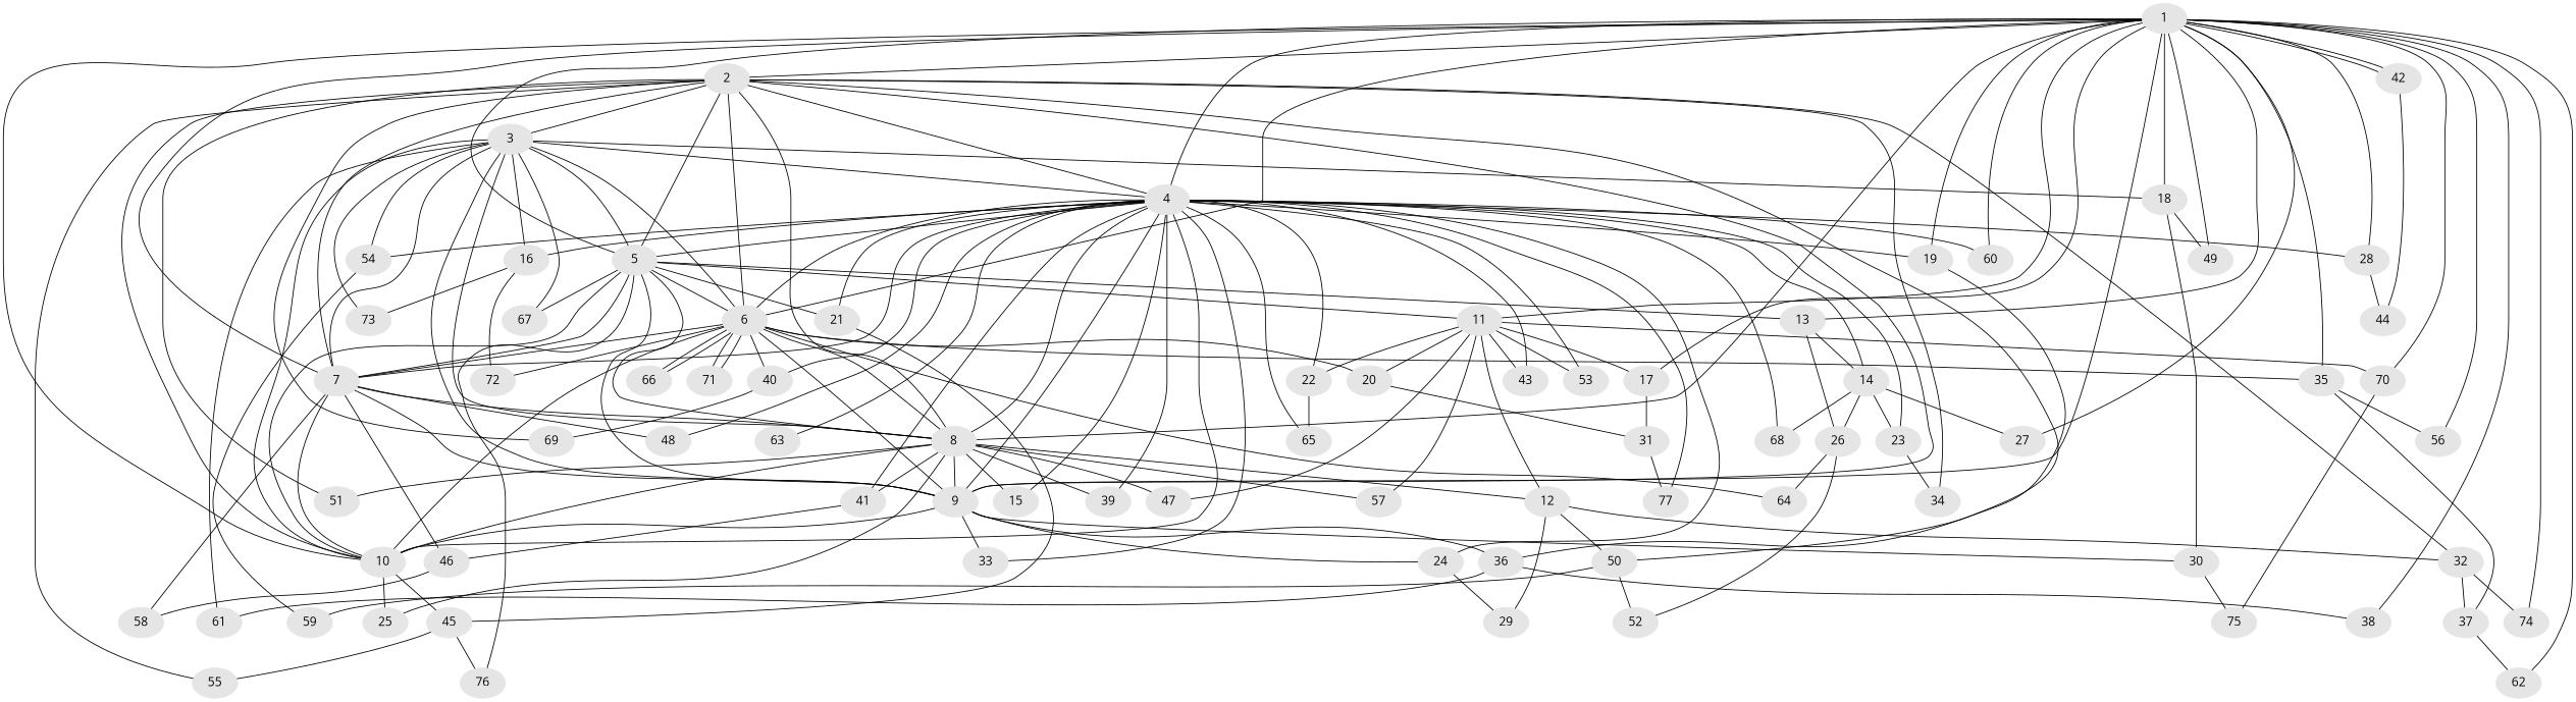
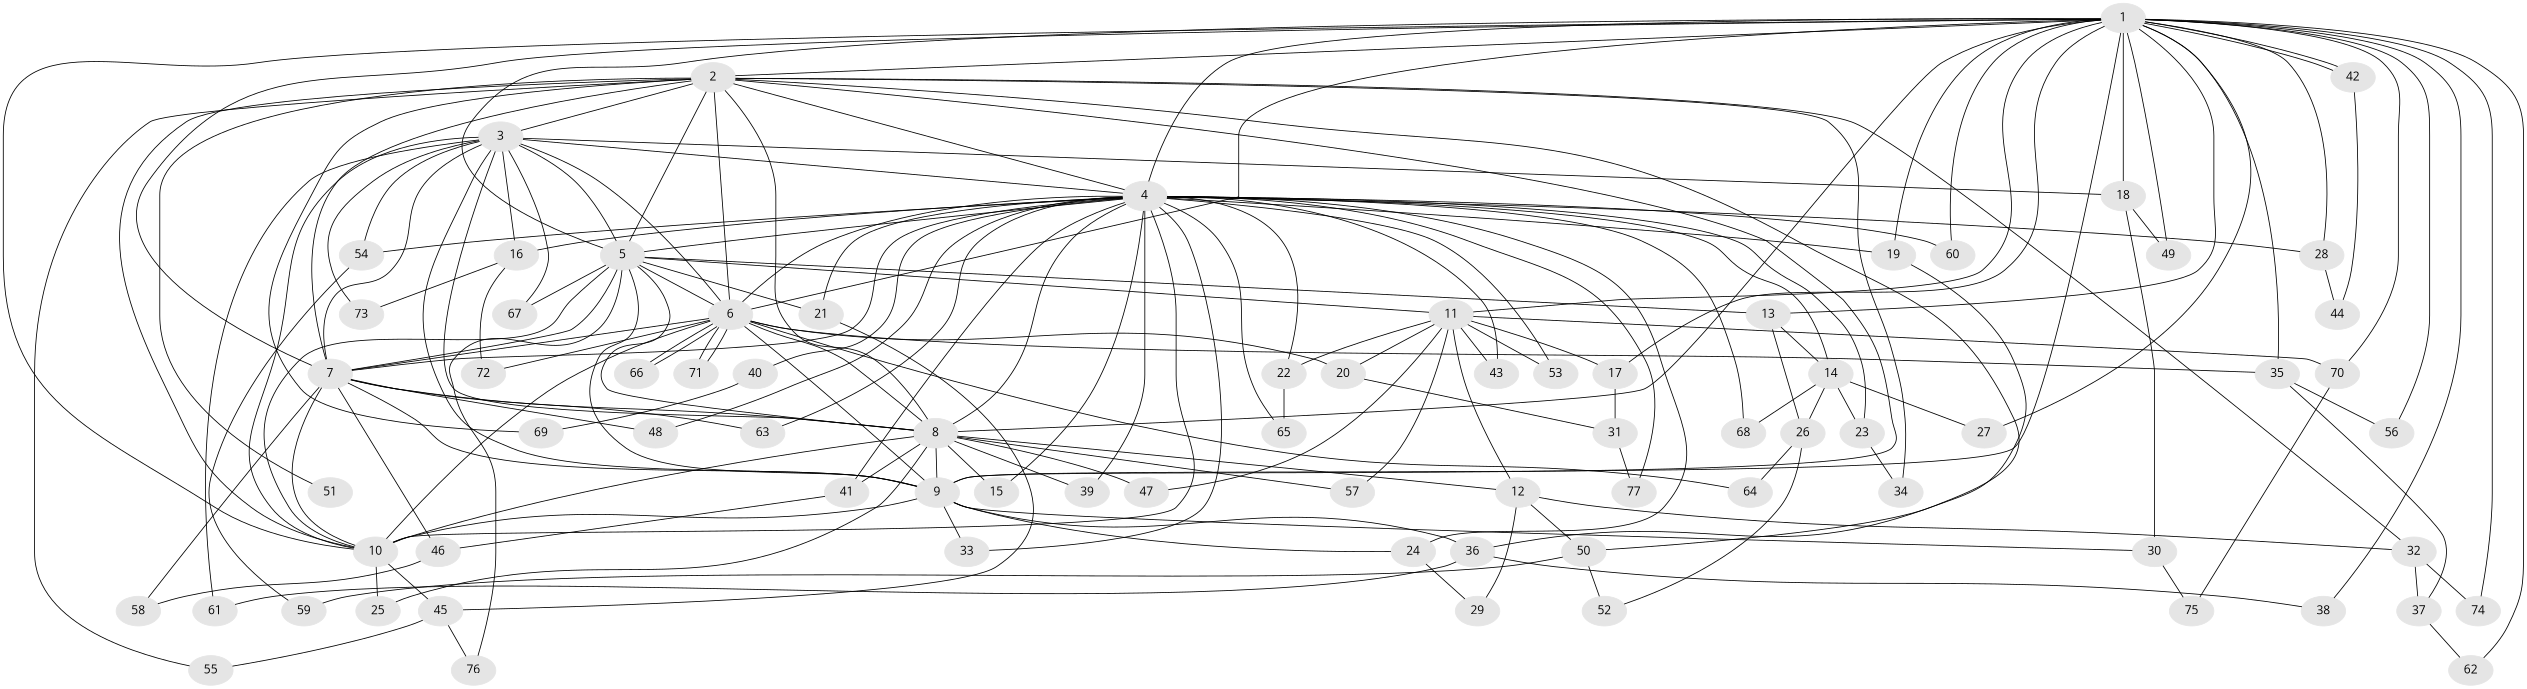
  graph {
    fontname="Open Sans"
    node [color=gray90 fontname="Open Sans" style=filled]
    edge [fontname="Open Sans"]
    1
    2
    4
    5
    6
    7
    8
    9
    10
    11
    13
    17
    18
    19
    27
    28
    35
    38
    42
    49
    56
    60
    62
    70
    74
    3
    32
    34
    50
    51
    55
    69
    16
    54
    61
    67
    73
    14
    15
    21
    22
    23
    24
    33
    39
    40
    41
    43
    48
    53
    63
    65
    68
    77
    76
    20
    64
    66
    71
    72
    46
    58
    12
    25
    47
    57
    30
    36
    45
    26
    31
    44
    37
    75
    52
    59
    29
    1 -- 2
    1 -- 4
    1 -- 5
    1 -- 6
    1 -- 7
    1 -- 8
    1 -- 9
    1 -- 10
    1 -- 11
    1 -- 13
    1 -- 17
    1 -- 18
    1 -- 19
    1 -- 27
    1 -- 28
    1 -- 35
    1 -- 38
    1 -- 42
    1 -- 42
    1 -- 49
    1 -- 56
    1 -- 60
    1 -- 62
    1 -- 70
    1 -- 74
    2 -- 4
    2 -- 5
    2 -- 6
    2 -- 7
    2 -- 8
    2 -- 9
    2 -- 10
    2 -- 3
    2 -- 32
    2 -- 34
    2 -- 50
    2 -- 51
    2 -- 55
    2 -- 69
    4 -- 5
    4 -- 6
    4 -- 7
    4 -- 8
-   4 -- 9
    4 -- 10
    4 -- 19
    4 -- 28
    4 -- 60
    4 -- 16
    4 -- 54
    4 -- 14
    4 -- 15
    4 -- 21
    4 -- 22
    4 -- 23
    4 -- 24
    4 -- 33
    4 -- 39
    4 -- 40
    4 -- 41
    4 -- 43
    4 -- 48
    4 -- 53
    4 -- 63
    4 -- 65
    4 -- 68
    4 -- 77
    5 -- 6
    5 -- 7
    5 -- 8
    5 -- 9
    5 -- 10
    5 -- 11
    5 -- 13
    5 -- 67
    5 -- 21
    5 -- 76
    6 -- 7
    6 -- 8
    6 -- 9
    6 -- 10
    6 -- 35
-   6 -- 40
    6 -- 20
    6 -- 64
    6 -- 66
    6 -- 66
    6 -- 71
    6 -- 71
    6 -- 72
    7 -- 8
    7 -- 9
    7 -- 10
    7 -- 48
+   7 -- 63
    7 -- 46
    7 -- 58
    8 -- 9
    8 -- 10
-   8 -- 51
    8 -- 15
    8 -- 39
    8 -- 41
    8 -- 12
    8 -- 25
    8 -- 47
    8 -- 57
    9 -- 10
    9 -- 24
    9 -- 33
    9 -- 30
    9 -- 36
    10 -- 25
    10 -- 45
    11 -- 17
    11 -- 70
    11 -- 22
    11 -- 43
    11 -- 53
    11 -- 20
    11 -- 12
    11 -- 47
    11 -- 57
    13 -- 14
    13 -- 26
    17 -- 31
    18 -- 49
    18 -- 30
    19 -- 36
    28 -- 44
    35 -- 56
    35 -- 37
    42 -- 44
    70 -- 75
    3 -- 4
    3 -- 5
    3 -- 6
    3 -- 7
    3 -- 8
    3 -- 9
    3 -- 10
    3 -- 18
    3 -- 16
    3 -- 54
    3 -- 61
    3 -- 67
    3 -- 73
    32 -- 74
    32 -- 37
    50 -- 52
    50 -- 59
    16 -- 73
    16 -- 72
    54 -- 59
    14 -- 27
    14 -- 23
    14 -- 68
    14 -- 26
    21 -- 45
    22 -- 65
    23 -- 34
    24 -- 29
    40 -- 69
    41 -- 46
    20 -- 31
    46 -- 58
    12 -- 32
    12 -- 50
    12 -- 29
    30 -- 75
    36 -- 38
    36 -- 61
    45 -- 55
    45 -- 76
    26 -- 64
    26 -- 52
    31 -- 77
    37 -- 62
  }
